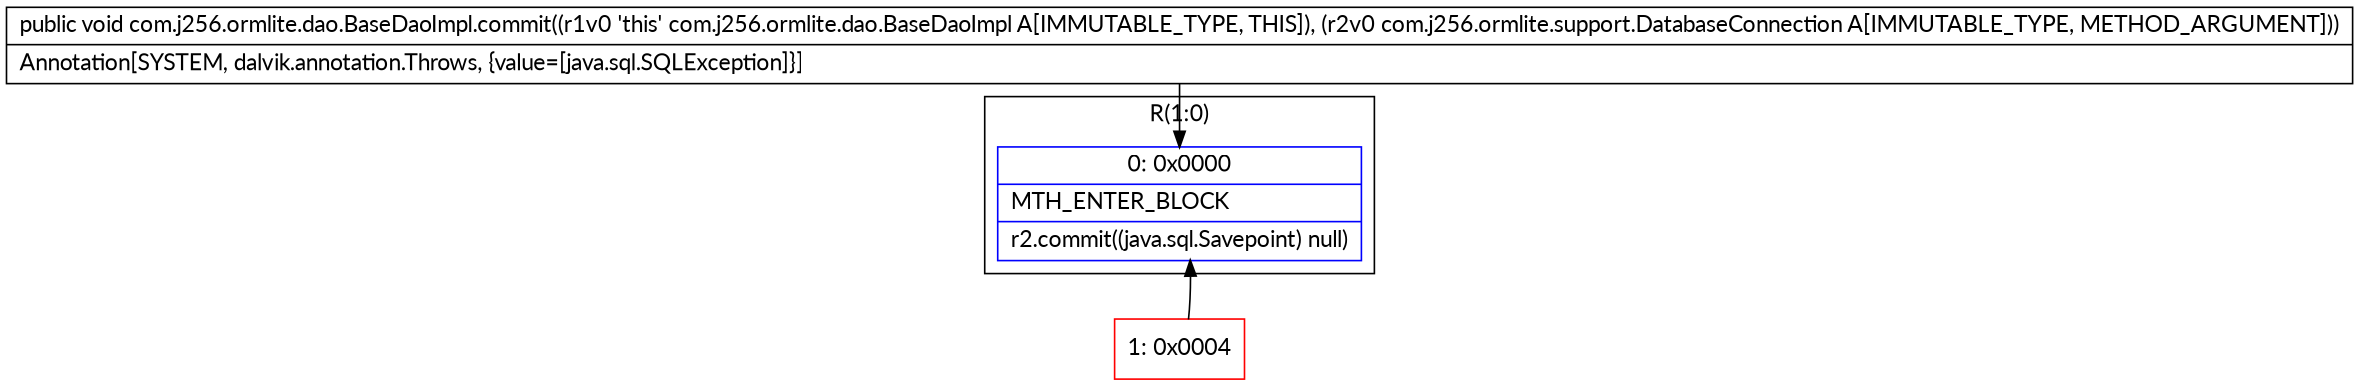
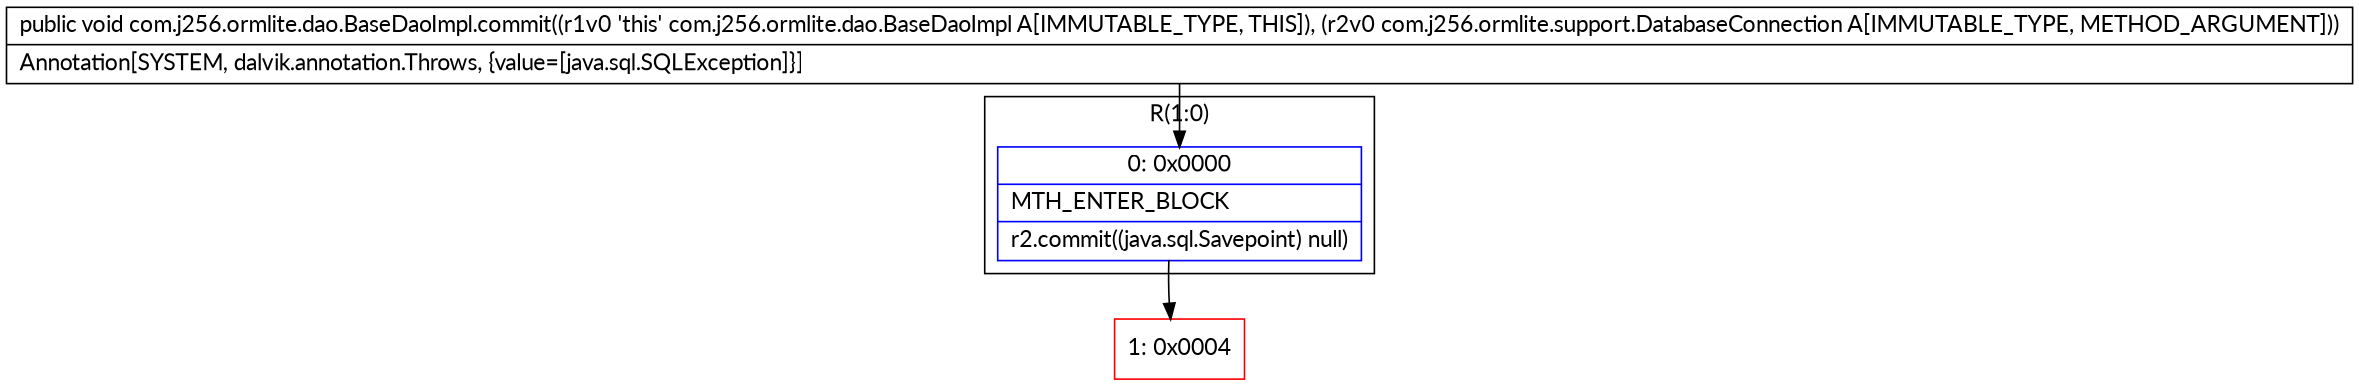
  digraph {
    fontname=Lato
    node [shape=record fontname=Lato]
    edge [fontname=Lato]
    n1 [color=blue label="{0\:\ 0x0000|MTH_ENTER_BLOCK\l|r2.commit((java.sql.Savepoint) null)\l}"]
    n2 [color=red label="{1\:\ 0x0004}"]
    n3 [label="{public void com.j256.ormlite.dao.BaseDaoImpl.commit((r1v0 'this' com.j256.ormlite.dao.BaseDaoImpl A[IMMUTABLE_TYPE, THIS]), (r2v0 com.j256.ormlite.support.DatabaseConnection A[IMMUTABLE_TYPE, METHOD_ARGUMENT]))  | Annotation[SYSTEM, dalvik.annotation.Throws, \{value=[java.sql.SQLException]\}]\l}"]
    subgraph cluster_1 {
      label="R(1:0)"
      n1
    }
-   n2 -> n1
+   n1 -> n2
    n3 -> n1
  }
